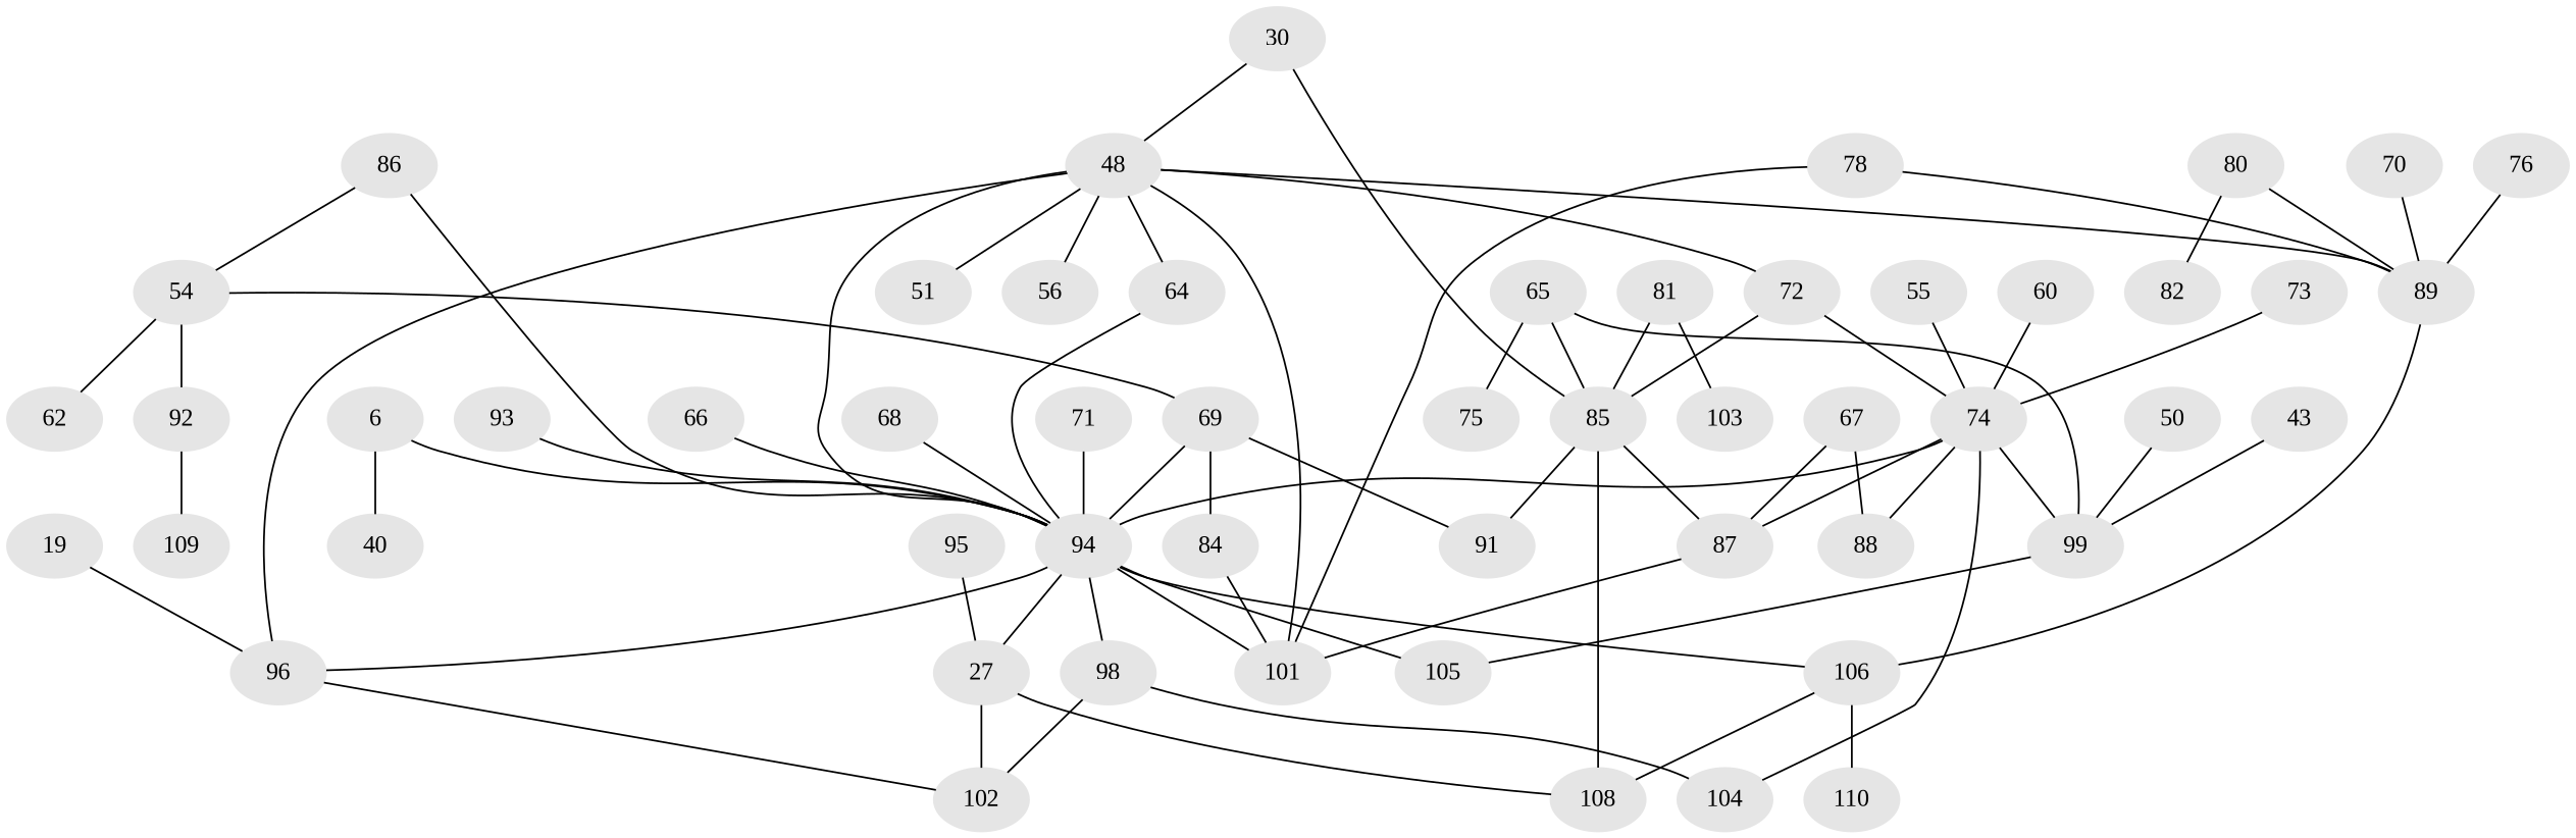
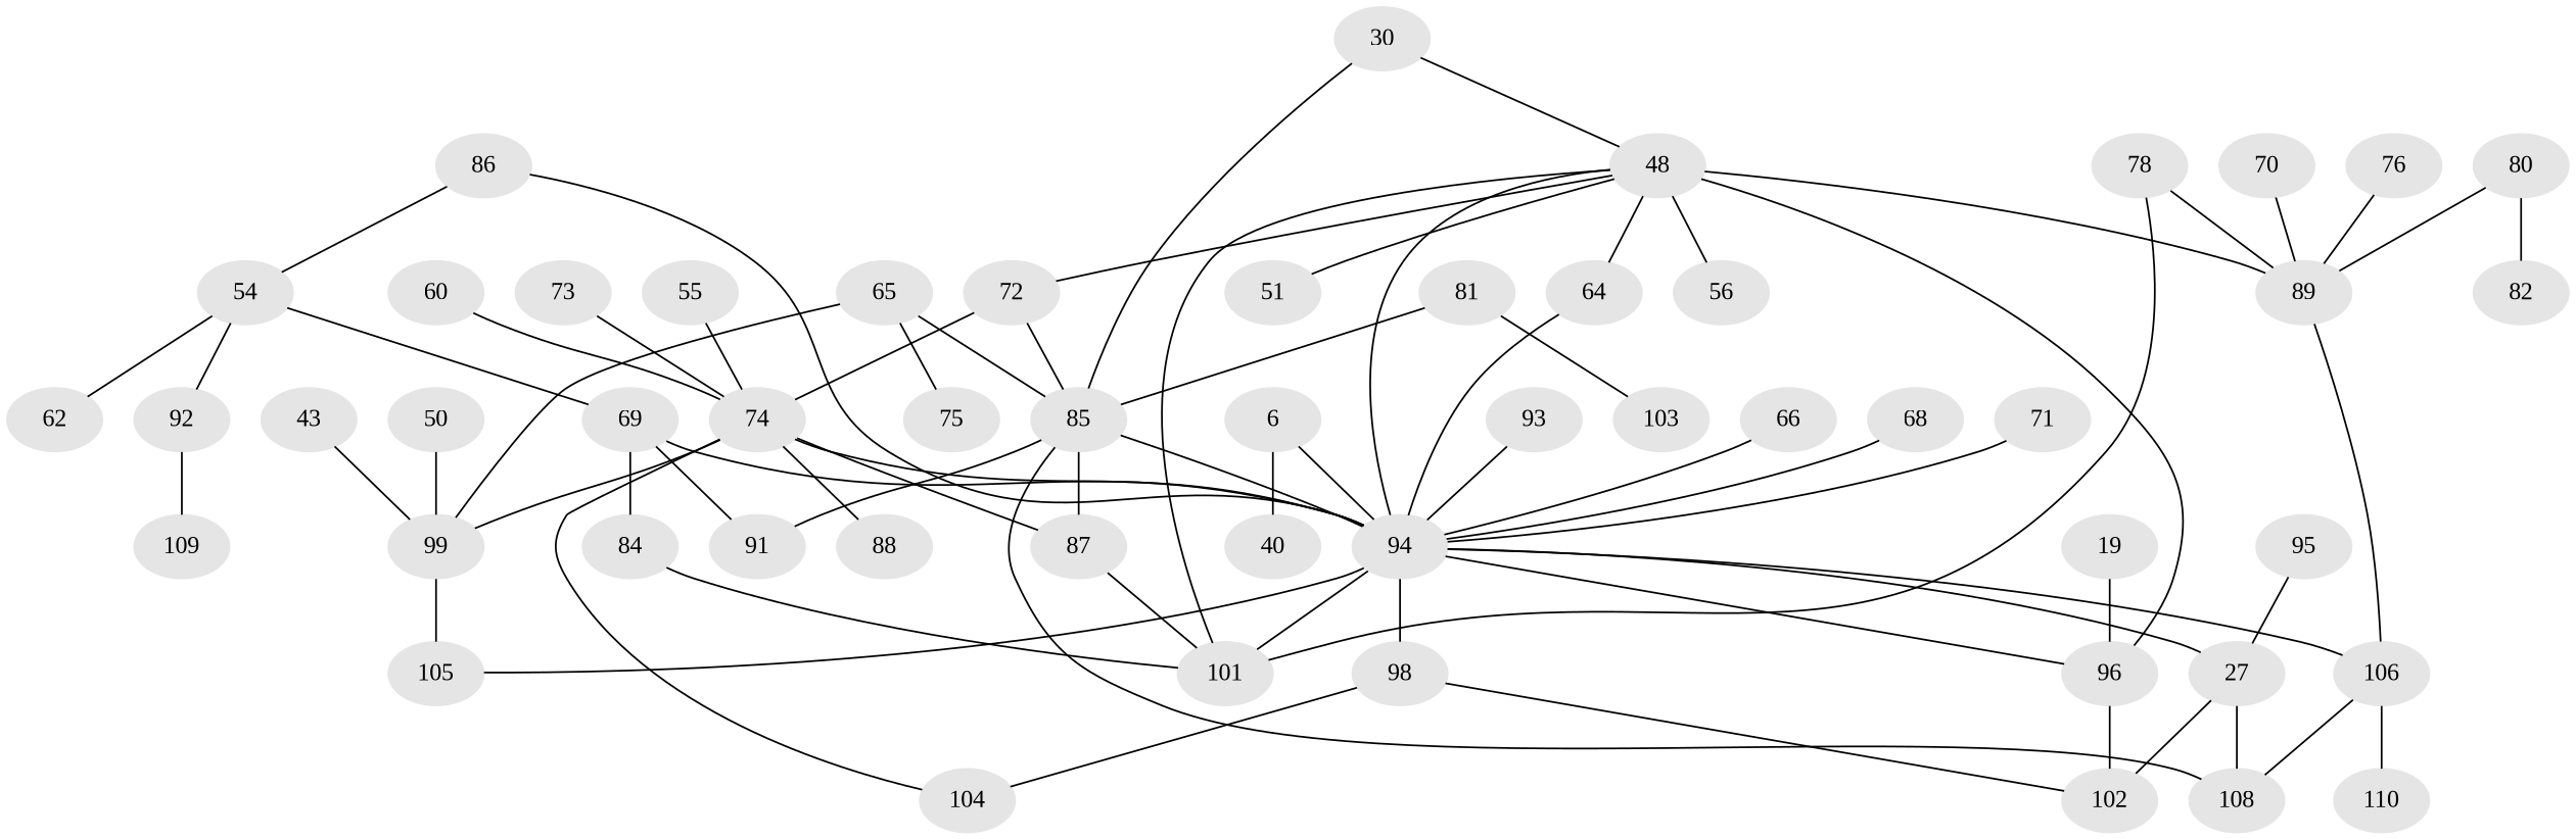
  graph {
    fontname="Liberation Serif"
    node [color=gray90 fontname="Liberation Serif" style=filled]
    edge [fontname="Liberation Serif"]
    6
    40
    94 [super="+37+45"]
    96 [super="+28+53"]
    101 [super="+47+42+79"]
    106 [super="+1+63"]
    n7 [label=27 super="+26"]
    98 [super="+86"]
    105 [super="+52"]
    102 [super="+90+57"]
    19
    48 [super="+13+23"]
    51
    56
    64
    72 [super="+39"]
    89 [super="+10+61"]
    30
    85 [super="+25+38+49+32"]
    87 [super="+46+58"]
    91
    108
    n23 [label=86]
    54
    62
    69 [super="+59"]
    92
    99 [super="+41"]
    43
    74 [super="+34+16"]
    50
    84
    109
    88
    104 [super="+77+83+100"]
    55
    60
    65
    75
    66
-   67
    68
    70
    71
    73
    76
    78
    80
    82
    81
    103
    110
    93
    95
    6 -- 40
    6 -- 94
    94 -- 96 [weight=2]
    94 -- 101 [weight=2]
    94 -- 106
    94 -- n7
    94 -- 98
    94 -- 105
    96 -- 102
    106 -- 108
    106 -- 110
    n7 -- 102
    n7 -- 108
    98 -- 102
    98 -- 104
    19 -- 96
    48 -- 94 [weight=2]
    48 -- 96 [weight=3]
    48 -- 101
    48 -- 51
    48 -- 56
    48 -- 64
    48 -- 72
    48 -- 89 [weight=3]
    64 -- 94
    72 -- 85
    72 -- 74
    89 -- 106 [weight=2]
    30 -- 48
    30 -- 85
+   85 -- 94 [weight=2]
    85 -- 87
    85 -- 91
    85 -- 108
    87 -- 101
    n23 -- 94
    n23 -- 54
    54 -- 62
    54 -- 69
    54 -- 92
    69 -- 94 [weight=2]
    69 -- 91
    69 -- 84
    92 -- 109
    99 -- 105
    43 -- 99
    74 -- 94 [weight=5]
    74 -- 87
    74 -- 99
    74 -- 88
    74 -- 104
    50 -- 99
    84 -- 101
    55 -- 74
    60 -- 74
    65 -- 85
    65 -- 99
    65 -- 75
    66 -- 94
-   67 -- 87
-   67 -- 88
    68 -- 94 [weight=2]
    70 -- 89
    71 -- 94
    73 -- 74
    76 -- 89
    78 -- 101
    78 -- 89
    80 -- 89
    80 -- 82
    81 -- 85
    81 -- 103
    93 -- 94
    95 -- n7
  }
